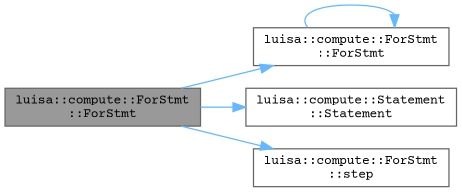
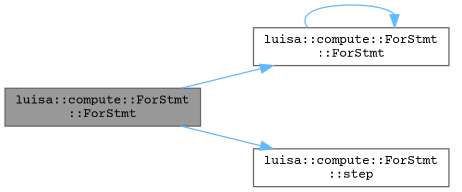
  digraph {
    rankdir=LR
    fontname="Courier Prime"
    node [color=grey40 fillcolor=white fontname="Courier Prime" fontsize=10 shape=box style=filled]
    edge [color=steelblue1 fontname="Courier Prime" fontsize=10 labelfontname=Helvetica labelfontsize=10 style=solid]
    n1 [color=gray40 fillcolor=grey60 fontcolor=black height=0.2 label="luisa::compute::ForStmt\l::ForStmt" width=0.4]
    n2 [height=0.2 label="luisa::compute::ForStmt\l::ForStmt" width=0.4]
-   n3 [height=0.2 label="luisa::compute::Statement\l::Statement" width=0.4]
    n4 [height=0.2 label="luisa::compute::ForStmt\l::step" width=0.4]
    n1 -> n2
-   n1 -> n3
    n1 -> n4
    n2 -> n2
  }
